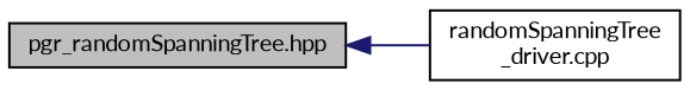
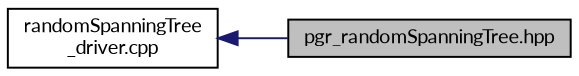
  digraph {
    rankdir=LR
    fontname=Lato
    node [color=black fontname=Lato fontsize=10 shape=record style=filled]
    n1 [fillcolor=grey75 fontcolor=black height=0.2 label="pgr_randomSpanningTree.hpp" width=0.4]
    n2 [fillcolor=white height=0.2 label="randomSpanningTree\l_driver.cpp" width=0.4]
-   n1 -> n2 [color=midnightblue dir=back fontname=Lato fontsize=10 labelfontname=Helvetica labelfontsize=10 style=solid]
+   n2 -> n1 [color=midnightblue dir=back fontname=Lato fontsize=10 labelfontname=Helvetica labelfontsize=10 style=solid]
  }
